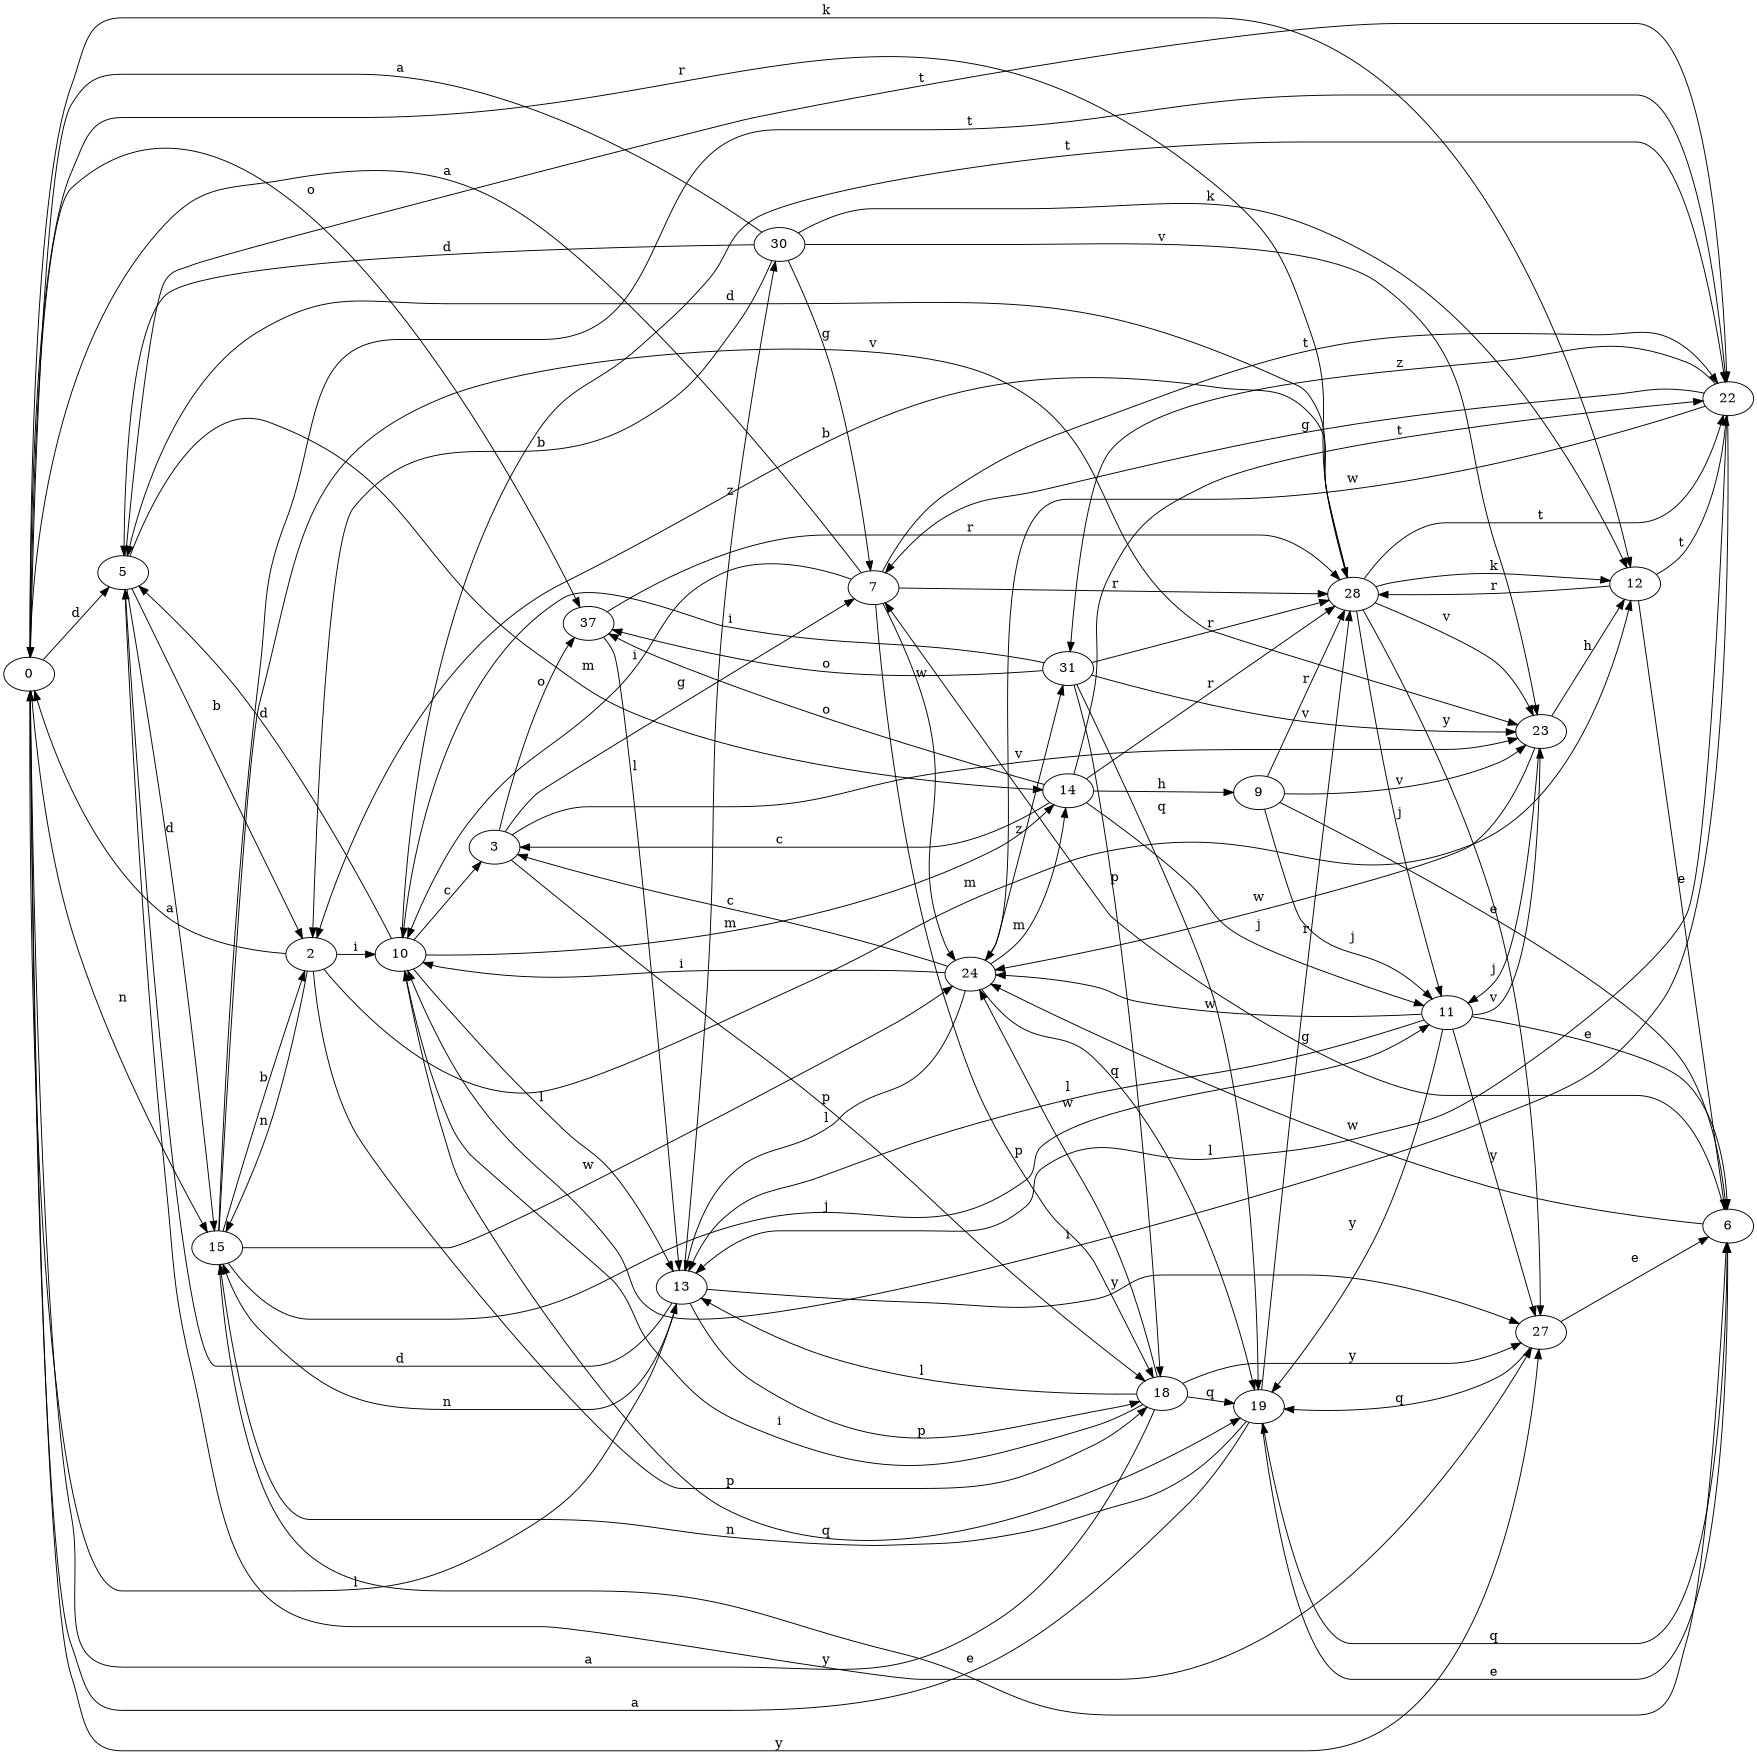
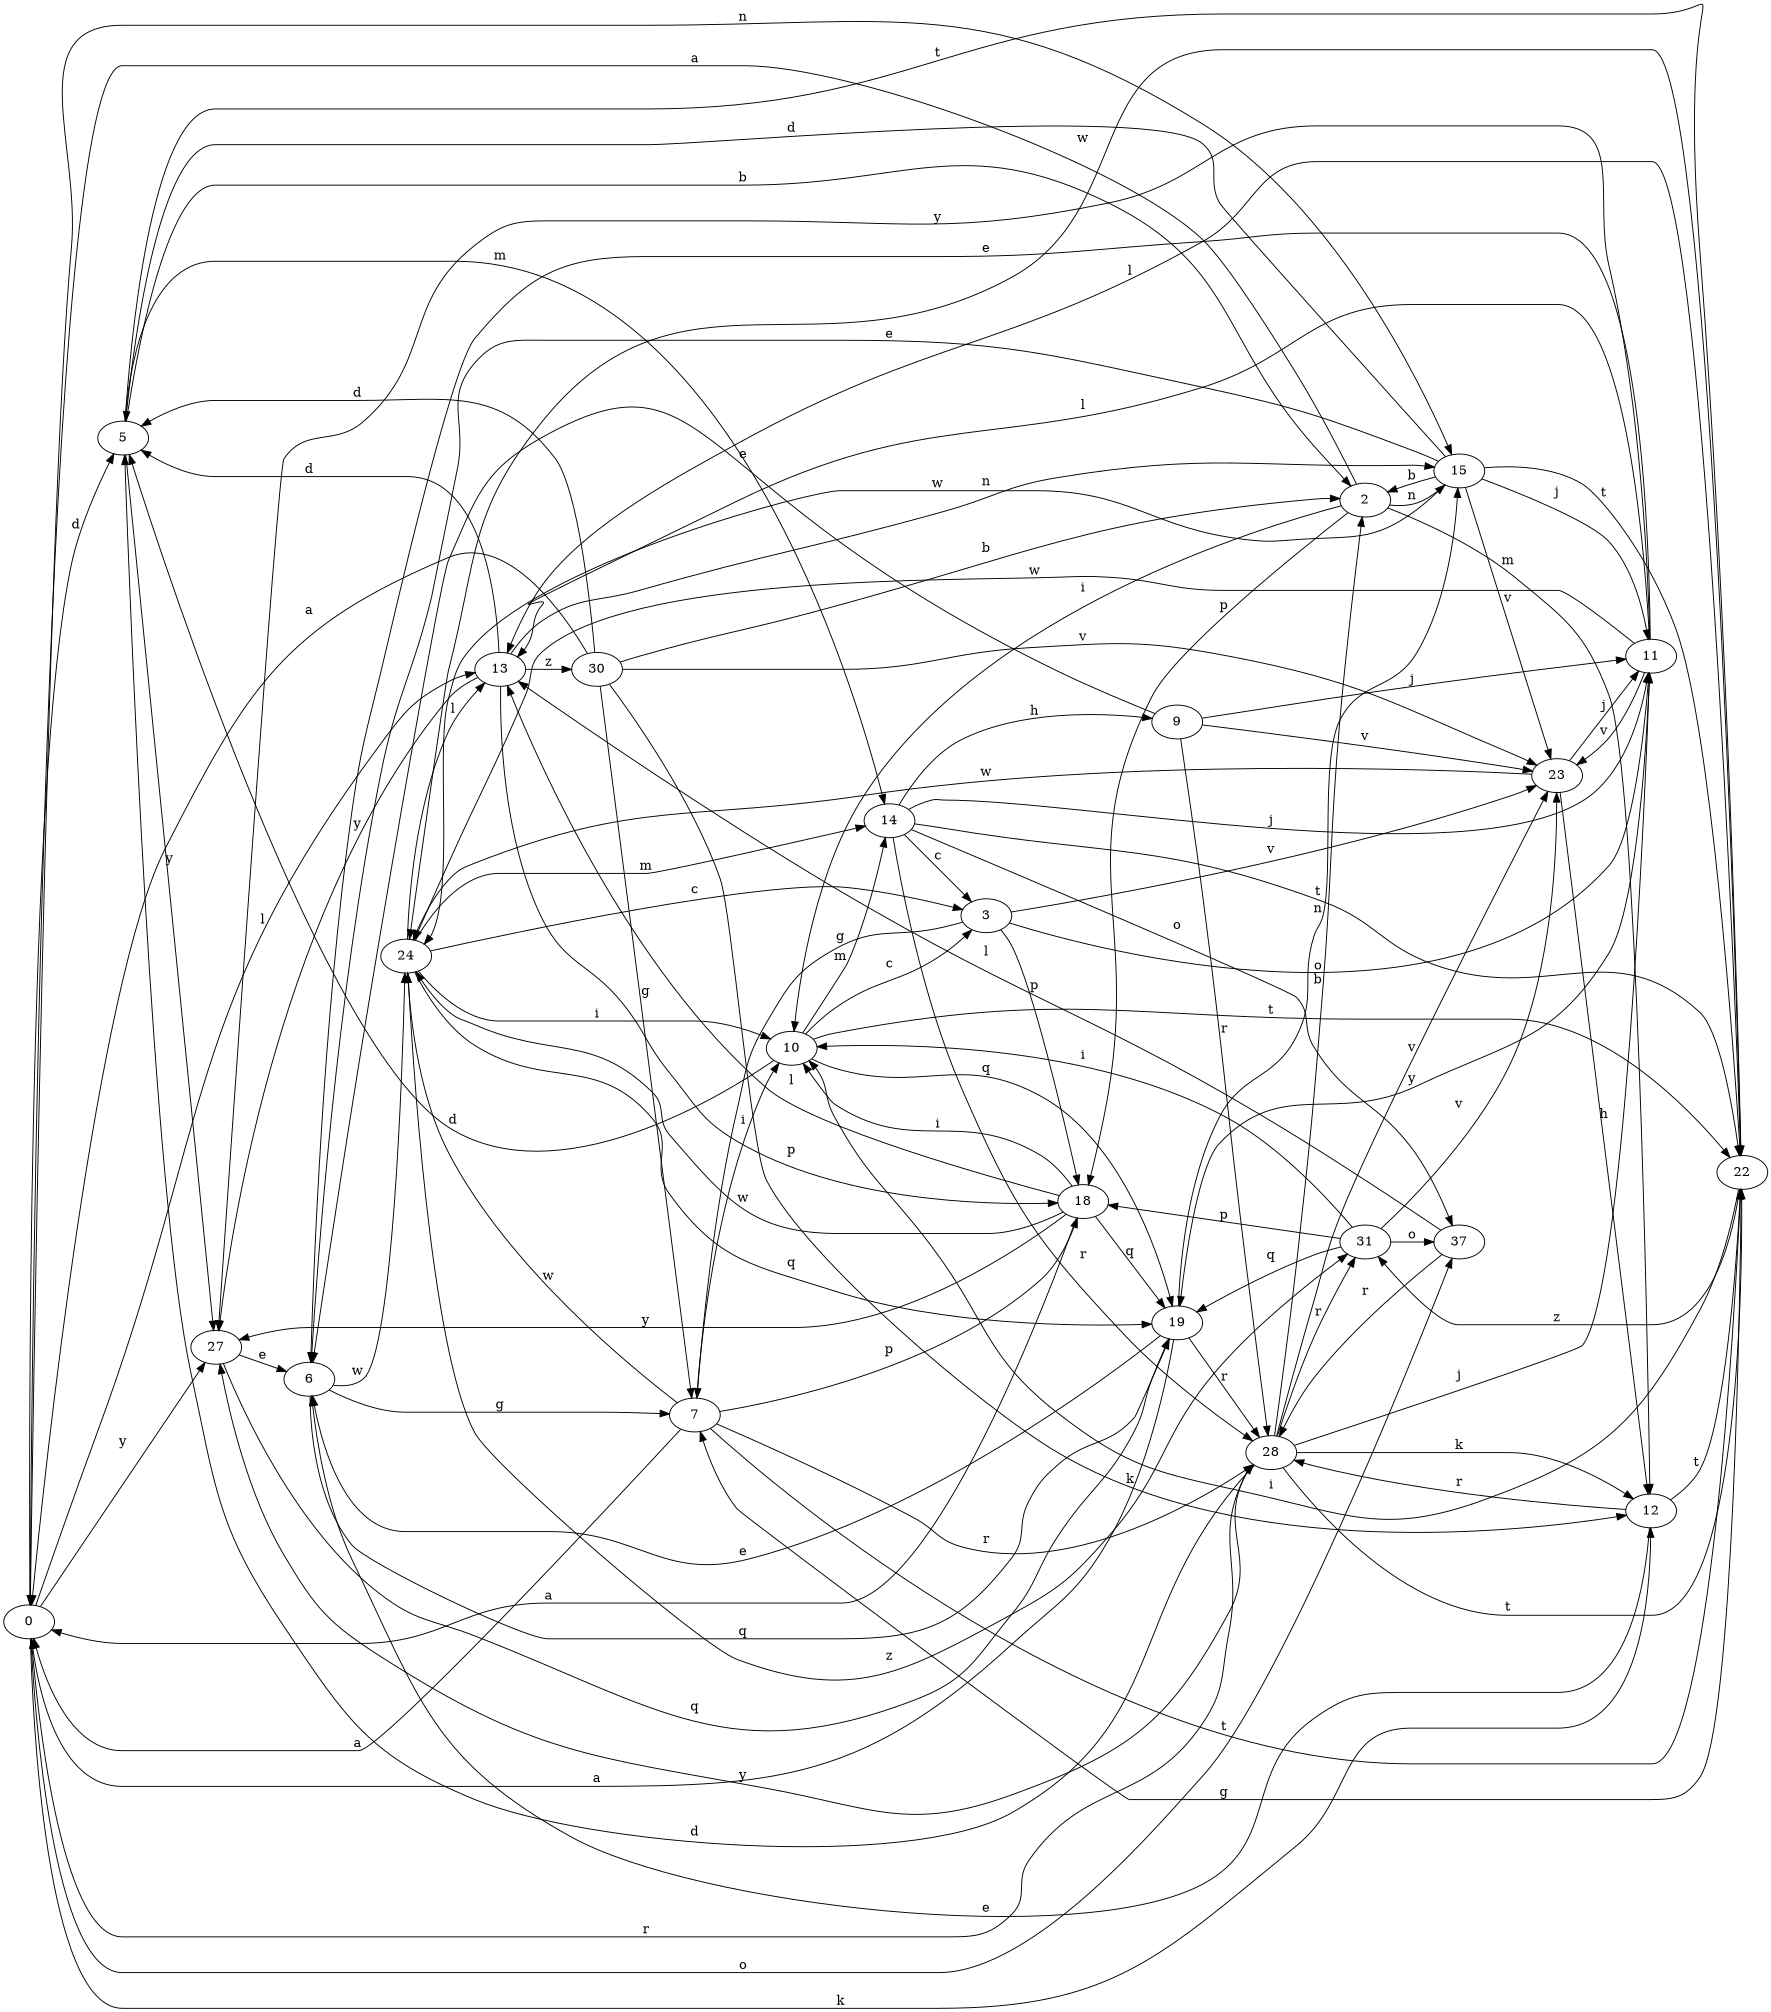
  strict digraph {
    rankdir=LR
    0
    5
    12
    13
    15
    n6 [label=37]
    n7 [label=28]
    27
    2
    14
    22
    6
    18
    30
    23
    24
    11
    19
    10
    3
    9
    7
    31
    0 -> 5 [label=d]
    0 -> 12 [label=k]
    0 -> 13 [label=l]
    0 -> 15 [label=n]
    0 -> n6 [label=o]
    0 -> n7 [label=r]
    0 -> 27 [label=y]
    5 -> 27 [label=y]
    5 -> 2 [label=b]
    5 -> 14 [label=m]
    5 -> 22 [label=t]
    12 -> n7 [label=r]
    12 -> 22 [label=t]
    12 -> 6 [label=e]
    13 -> 5 [label=d]
    13 -> 15 [label=n]
    13 -> 27 [label=y]
    13 -> 18 [label=p]
    13 -> 30 [label=z]
-   5 -> 15 [label=d]
+   15 -> 5 [label=d]
    15 -> 2 [label=b]
    15 -> 22 [label=t]
    15 -> 6 [label=e]
    15 -> 23 [label=v]
    15 -> 24 [label=w]
    15 -> 11 [label=j]
    n6 -> 13 [label=l]
    n6 -> n7 [label=r]
    n7 -> 5 [label=d]
    n7 -> 12 [label=k]
    n7 -> 27 [label=y]
    n7 -> 2 [label=b]
    n7 -> 22 [label=t]
    n7 -> 23 [label=v]
    n7 -> 11 [label=j]
    27 -> 6 [label=e]
    27 -> 19 [label=q]
    2 -> 0 [label=a]
    2 -> 12 [label=m]
    2 -> 15 [label=n]
    2 -> 18 [label=p]
    2 -> 10 [label=i]
    14 -> n6 [label=o]
    14 -> n7 [label=r]
    14 -> 22 [label=t]
    14 -> 11 [label=j]
    14 -> 3 [label=c]
    14 -> 9 [label=h]
    22 -> 13 [label=l]
    22 -> 24 [label=w]
    22 -> 10 [label=i]
    22 -> 7 [label=g]
    22 -> 31 [label=z]
    6 -> 24 [label=w]
    6 -> 19 [label=q]
    6 -> 7 [label=g]
    18 -> 0 [label=a]
    18 -> 13 [label=l]
    18 -> 27 [label=y]
    18 -> 24 [label=w]
    18 -> 19 [label=q]
    18 -> 10 [label=i]
    30 -> 0 [label=a]
    30 -> 5 [label=d]
    30 -> 12 [label=k]
    30 -> 2 [label=b]
    30 -> 23 [label=v]
    30 -> 7 [label=g]
    23 -> 12 [label=h]
    23 -> 24 [label=w]
    23 -> 11 [label=j]
    24 -> 13 [label=l]
    24 -> 14 [label=m]
    24 -> 19 [label=q]
    24 -> 10 [label=i]
    24 -> 3 [label=c]
    24 -> 31 [label=z]
    11 -> 13 [label=l]
    11 -> 27 [label=y]
    11 -> 6 [label=e]
    11 -> 23 [label=v]
    11 -> 24 [label=w]
    11 -> 19 [label=y]
    19 -> 0 [label=a]
    19 -> 15 [label=n]
    19 -> n7 [label=r]
    19 -> 6 [label=e]
    10 -> 5 [label=d]
-   10 -> 13 [label=l]
    10 -> 14 [label=m]
    10 -> 22 [label=t]
    10 -> 19 [label=q]
    10 -> 3 [label=c]
-   3 -> n6 [label=o]
+   3 -> 11 [label=o]
    3 -> 18 [label=p]
    3 -> 23 [label=v]
    3 -> 7 [label=g]
    9 -> n7 [label=r]
    9 -> 6 [label=e]
    9 -> 23 [label=v]
    9 -> 11 [label=j]
    7 -> 0 [label=a]
    7 -> n7 [label=r]
    7 -> 22 [label=t]
    7 -> 18 [label=p]
    7 -> 24 [label=w]
    7 -> 10 [label=i]
    31 -> n6 [label=o]
-   31 -> n7 [label=r]
+   n7 -> 31 [label=r]
    31 -> 18 [label=p]
    31 -> 23 [label=v]
    31 -> 19 [label=q]
    31 -> 10 [label=i]
  }
